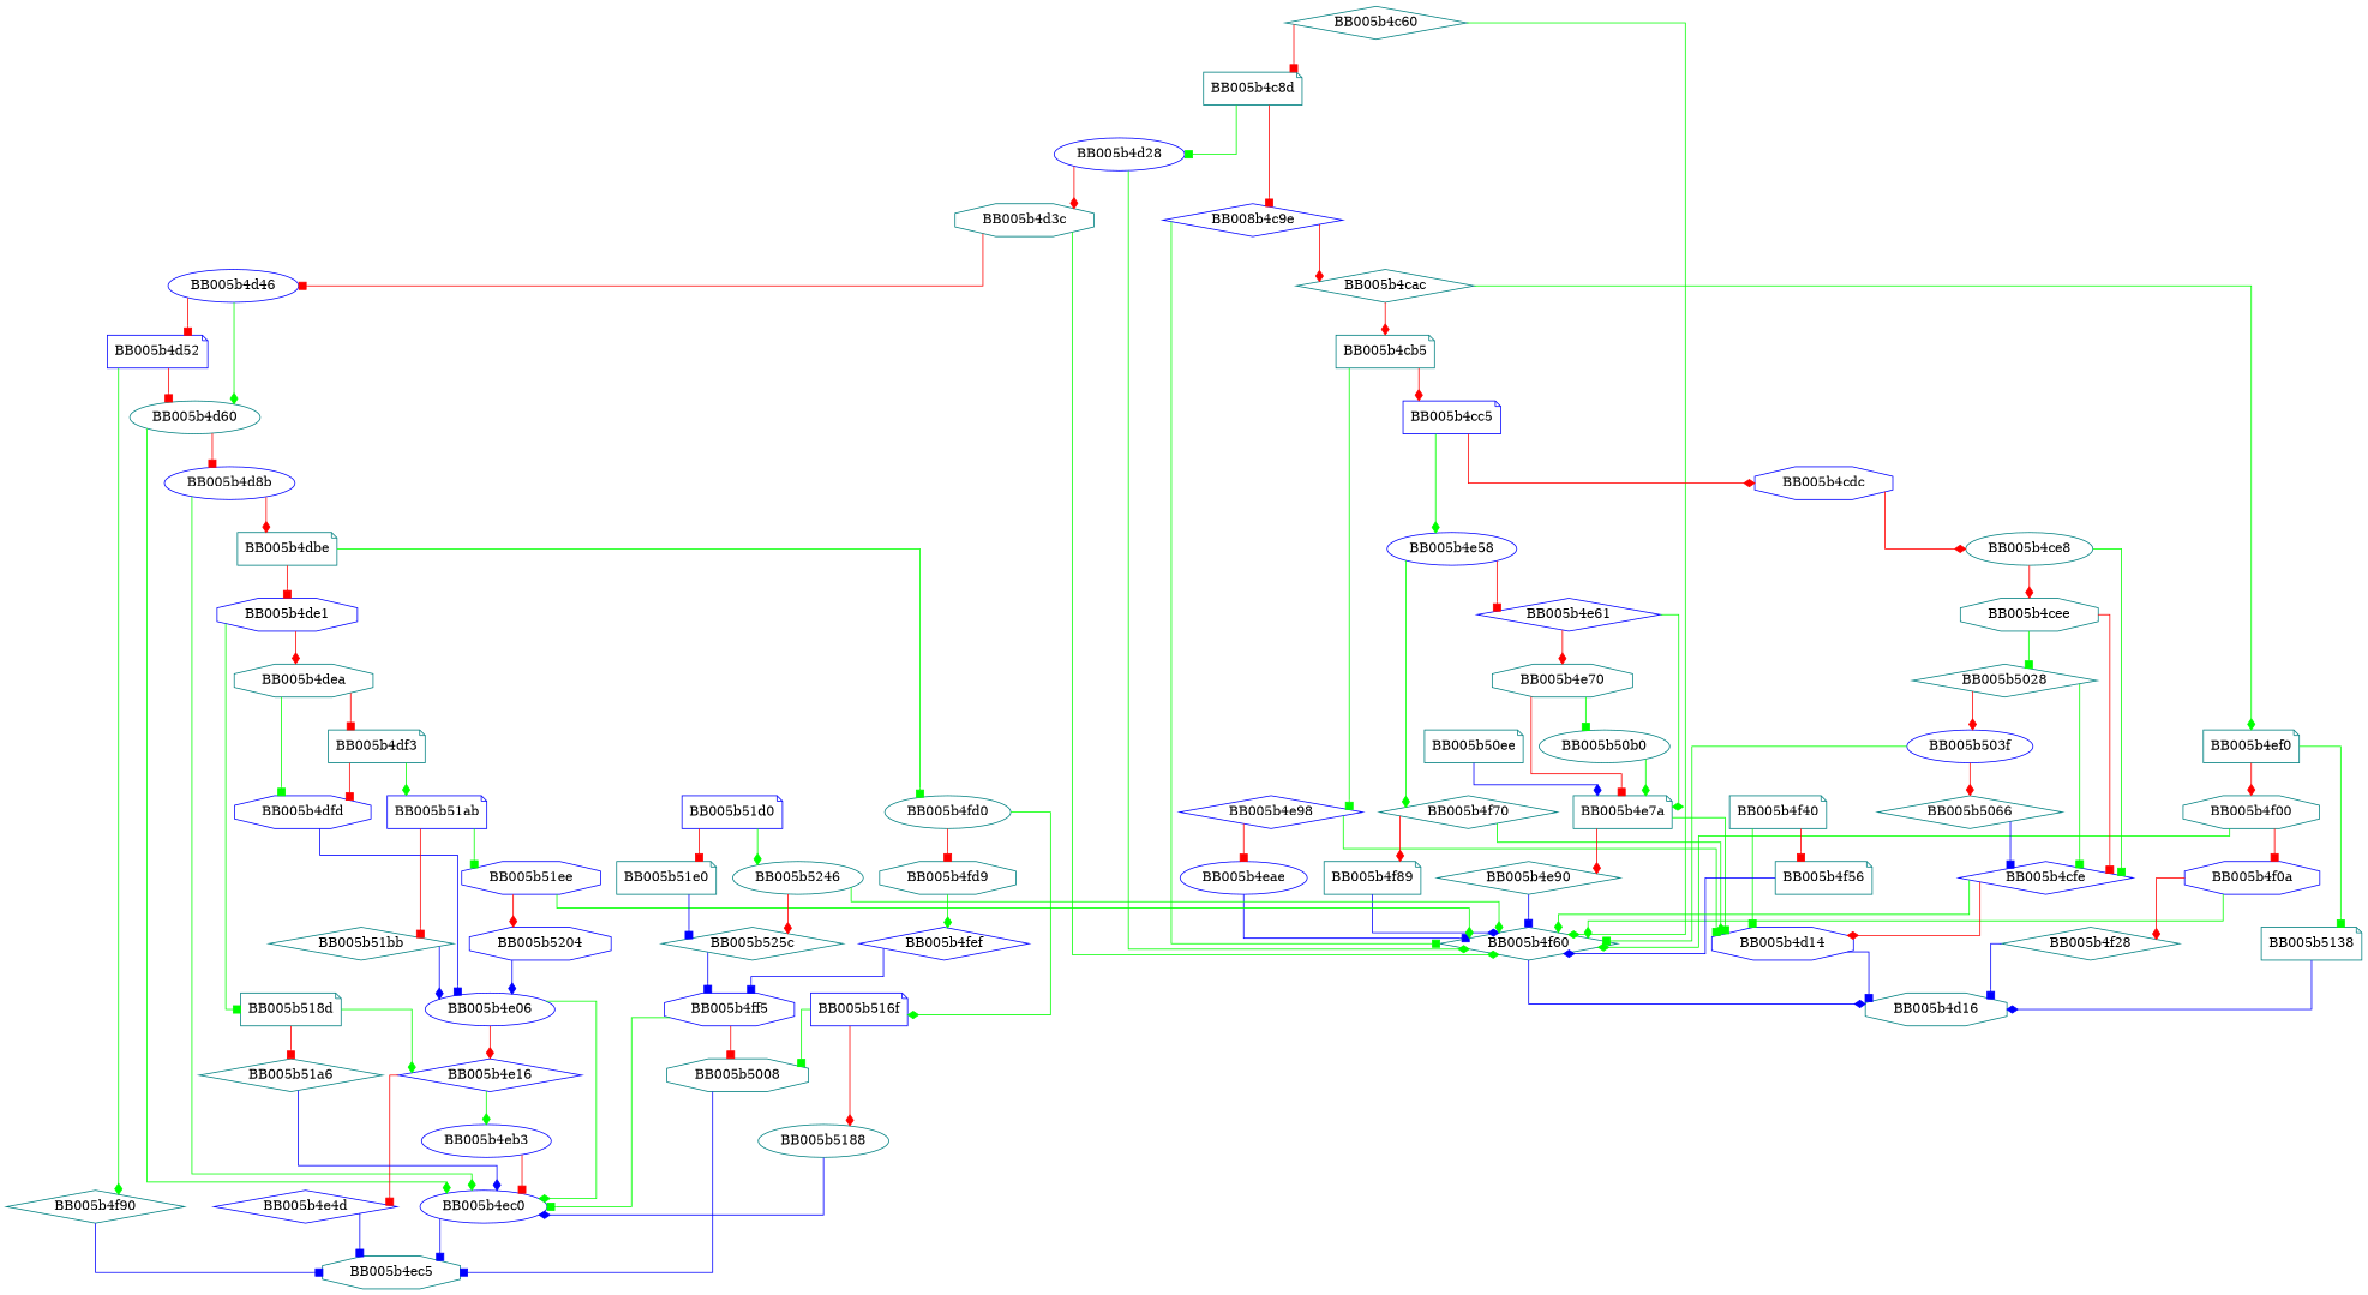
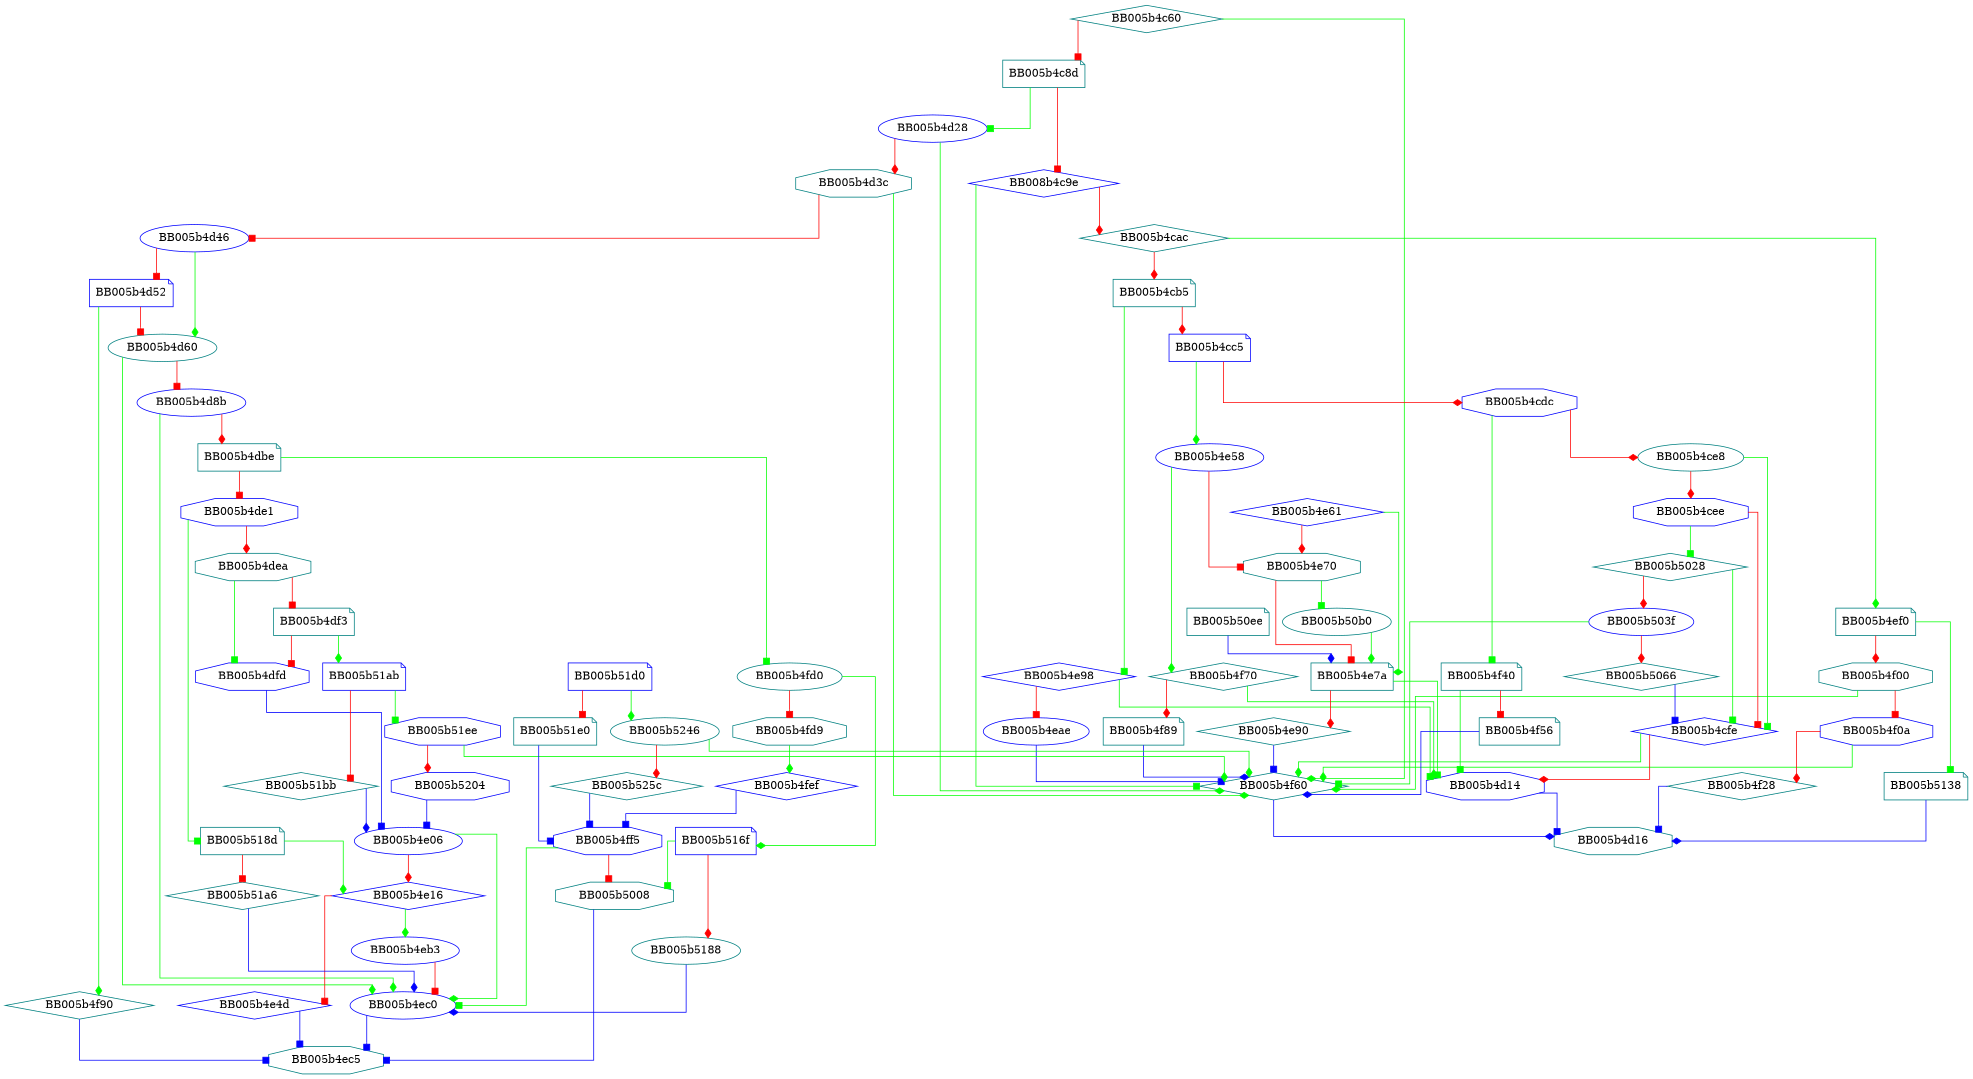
  digraph {
    splines=ortho
    node [color=teal shape=diamond]
    edge [arrowhead=box color=green]
    BB005b4c60
    BB005b4f60
    BB005b4c8d [shape=note]
    BB005b4d16 [shape=octagon]
    BB005b4d28 [color=blue shape=ellipse]
    n6 [color=blue label=BB008b4c9e]
    BB005b4d3c [shape=octagon]
    BB005b4cac
    BB005b4d46 [color=blue shape=ellipse]
    BB005b4ef0 [shape=note]
    BB005b4cb5 [shape=note]
    BB005b5138 [shape=note]
    BB005b4f00 [shape=octagon]
    BB005b4e98 [color=blue]
    BB005b4cc5 [color=blue shape=note]
    BB005b4f0a [color=blue shape=octagon]
    BB005b4d14 [color=blue shape=octagon]
    BB005b4eae [color=blue shape=ellipse]
    BB005b4e58 [color=blue shape=ellipse]
    BB005b4cdc [color=blue shape=octagon]
    BB005b4f70
    BB005b4e61 [color=blue]
    BB005b4f40 [shape=note]
    BB005b4ce8 [shape=ellipse]
    BB005b4f89 [shape=note]
    BB005b4e7a [shape=note]
    BB005b4e70 [shape=octagon]
    BB005b4f56 [shape=note]
    BB005b4cfe [color=blue]
-   BB005b4cee [shape=octagon]
+   BB005b4cee [color=blue shape=octagon]
    BB005b5028
    BB005b503f [color=blue shape=ellipse]
    BB005b5066
    BB005b4d60 [shape=ellipse]
    BB005b4d52 [color=blue shape=note]
    BB005b4ec0 [color=blue shape=ellipse]
    BB005b4d8b [color=blue shape=ellipse]
    BB005b4f90
    BB005b4ec5 [shape=octagon]
    BB005b4dbe [shape=note]
    BB005b4fd0 [shape=ellipse]
    BB005b4de1 [color=blue shape=octagon]
    BB005b516f [color=blue shape=note]
    BB005b4fd9 [shape=octagon]
    BB005b518d [shape=note]
    BB005b4dea [shape=octagon]
    BB005b5008 [shape=octagon]
    BB005b5188 [shape=ellipse]
    BB005b4fef [color=blue]
    BB005b4e16 [color=blue]
    BB005b51a6
    BB005b4dfd [color=blue shape=octagon]
    BB005b4df3 [shape=note]
    BB005b4eb3 [color=blue shape=ellipse]
    BB005b4e4d [color=blue]
    BB005b4e06 [color=blue shape=ellipse]
    BB005b51ab [color=blue shape=note]
    BB005b51ee [color=blue shape=octagon]
    BB005b51bb
    BB005b5204 [color=blue shape=octagon]
    BB005b4e90
    BB005b50b0 [shape=ellipse]
    BB005b4f28
    BB005b4ff5 [color=blue shape=octagon]
    BB005b51d0 [color=blue shape=note]
    BB005b5246 [shape=ellipse]
    BB005b51e0 [shape=note]
    BB005b525c
    BB005b50ee [shape=note]
    BB005b4c60 -> BB005b4f60 [arrowhead=diamond]
    BB005b4c60 -> BB005b4c8d [color=red]
    BB005b4f60 -> BB005b4d16 [arrowhead=diamond color=blue]
    BB005b4c8d -> BB005b4d28
    BB005b4c8d -> n6 [color=red]
    BB005b4d28 -> BB005b4f60 [arrowhead=diamond]
    BB005b4d28 -> BB005b4d3c [arrowhead=diamond color=red]
    n6 -> BB005b4f60
    n6 -> BB005b4cac [arrowhead=diamond color=red]
    BB005b4d3c -> BB005b4f60 [arrowhead=diamond]
    BB005b4d3c -> BB005b4d46 [color=red]
    BB005b4cac -> BB005b4ef0 [arrowhead=diamond]
    BB005b4cac -> BB005b4cb5 [arrowhead=diamond color=red]
    BB005b4d46 -> BB005b4d60 [arrowhead=diamond]
    BB005b4d46 -> BB005b4d52 [color=red]
    BB005b4ef0 -> BB005b5138
    BB005b4ef0 -> BB005b4f00 [arrowhead=diamond color=red]
    BB005b4cb5 -> BB005b4e98
    BB005b4cb5 -> BB005b4cc5 [arrowhead=diamond color=red]
    BB005b5138 -> BB005b4d16 [arrowhead=diamond color=blue]
    BB005b4f00 -> BB005b4f60 [arrowhead=diamond]
    BB005b4f00 -> BB005b4f0a [color=red]
    BB005b4e98 -> BB005b4d14
    BB005b4e98 -> BB005b4eae [color=red]
    BB005b4cc5 -> BB005b4e58 [arrowhead=diamond]
    BB005b4cc5 -> BB005b4cdc [arrowhead=diamond color=red]
    BB005b4f0a -> BB005b4f60 [arrowhead=diamond]
    BB005b4f0a -> BB005b4f28 [arrowhead=diamond color=red]
    BB005b4d14 -> BB005b4d16 [color=blue]
    BB005b4eae -> BB005b4f60 [color=blue]
    BB005b4e58 -> BB005b4f70 [arrowhead=diamond]
-   BB005b4e58 -> BB005b4e61 [color=red]
+   BB005b4e58 -> BB005b4e70 [color=red]
+   BB005b4cdc -> BB005b4f40
    BB005b4cdc -> BB005b4ce8 [arrowhead=diamond color=red]
    BB005b4f70 -> BB005b4d14 [arrowhead=diamond]
    BB005b4f70 -> BB005b4f89 [arrowhead=diamond color=red]
    BB005b4e61 -> BB005b4e7a [arrowhead=diamond]
    BB005b4e61 -> BB005b4e70 [arrowhead=diamond color=red]
    BB005b4f40 -> BB005b4d14
    BB005b4f40 -> BB005b4f56 [color=red]
    BB005b4ce8 -> BB005b4cfe
    BB005b4ce8 -> BB005b4cee [arrowhead=diamond color=red]
    BB005b4f89 -> BB005b4f60 [arrowhead=diamond color=blue]
    BB005b4e7a -> BB005b4d14
    BB005b4e7a -> BB005b4e90 [arrowhead=diamond color=red]
    BB005b4e70 -> BB005b4e7a [color=red]
    BB005b4e70 -> BB005b50b0
    BB005b4f56 -> BB005b4f60 [arrowhead=diamond color=blue]
    BB005b4cfe -> BB005b4f60 [arrowhead=diamond]
    BB005b4cfe -> BB005b4d14 [arrowhead=diamond color=red]
    BB005b4cee -> BB005b4cfe [color=red]
    BB005b4cee -> BB005b5028
    BB005b5028 -> BB005b4cfe
    BB005b5028 -> BB005b503f [arrowhead=diamond color=red]
    BB005b503f -> BB005b4f60
    BB005b503f -> BB005b5066 [arrowhead=diamond color=red]
    BB005b5066 -> BB005b4cfe [color=blue]
    BB005b4d60 -> BB005b4ec0 [arrowhead=diamond]
    BB005b4d60 -> BB005b4d8b [color=red]
    BB005b4d52 -> BB005b4d60 [color=red]
    BB005b4d52 -> BB005b4f90 [arrowhead=diamond]
    BB005b4ec0 -> BB005b4ec5 [color=blue]
    BB005b4d8b -> BB005b4ec0 [arrowhead=diamond]
    BB005b4d8b -> BB005b4dbe [arrowhead=diamond color=red]
    BB005b4f90 -> BB005b4ec5 [color=blue]
    BB005b4dbe -> BB005b4fd0
    BB005b4dbe -> BB005b4de1 [color=red]
    BB005b4fd0 -> BB005b516f [arrowhead=diamond]
    BB005b4fd0 -> BB005b4fd9 [color=red]
    BB005b4de1 -> BB005b518d
    BB005b4de1 -> BB005b4dea [arrowhead=diamond color=red]
    BB005b516f -> BB005b5008
    BB005b516f -> BB005b5188 [arrowhead=diamond color=red]
    BB005b4fd9 -> BB005b4fef [arrowhead=diamond]
    BB005b518d -> BB005b4e16 [arrowhead=diamond]
    BB005b518d -> BB005b51a6 [color=red]
    BB005b4dea -> BB005b4dfd
    BB005b4dea -> BB005b4df3 [color=red]
    BB005b5008 -> BB005b4ec5 [color=blue]
    BB005b5188 -> BB005b4ec0 [arrowhead=diamond color=blue]
    BB005b4fef -> BB005b4ff5 [color=blue]
    BB005b4e16 -> BB005b4eb3 [arrowhead=diamond]
    BB005b4e16 -> BB005b4e4d [color=red]
    BB005b51a6 -> BB005b4ec0 [arrowhead=diamond color=blue]
    BB005b4dfd -> BB005b4e06 [color=blue]
    BB005b4df3 -> BB005b4dfd [color=red]
    BB005b4df3 -> BB005b51ab [arrowhead=diamond]
    BB005b4eb3 -> BB005b4ec0 [color=red]
    BB005b4e4d -> BB005b4ec5 [color=blue]
    BB005b4e06 -> BB005b4ec0 [arrowhead=diamond]
    BB005b4e06 -> BB005b4e16 [arrowhead=diamond color=red]
    BB005b51ab -> BB005b51ee
    BB005b51ab -> BB005b51bb [color=red]
    BB005b51ee -> BB005b4f60 [arrowhead=diamond]
    BB005b51ee -> BB005b5204 [arrowhead=diamond color=red]
    BB005b51bb -> BB005b4e06 [arrowhead=diamond color=blue]
-   BB005b5204 -> BB005b4e06 [arrowhead=diamond color=blue]
+   BB005b5204 -> BB005b4e06 [color=blue]
    BB005b4e90 -> BB005b4f60 [color=blue]
    BB005b50b0 -> BB005b4e7a [arrowhead=diamond]
    BB005b4f28 -> BB005b4d16 [color=blue]
    BB005b4ff5 -> BB005b4ec0
    BB005b4ff5 -> BB005b5008 [color=red]
    BB005b51d0 -> BB005b5246 [arrowhead=diamond]
    BB005b51d0 -> BB005b51e0 [color=red]
    BB005b5246 -> BB005b4f60 [arrowhead=diamond]
    BB005b5246 -> BB005b525c [arrowhead=diamond color=red]
-   BB005b51e0 -> BB005b525c [color=blue]
+   BB005b51e0 -> BB005b4ff5 [color=blue]
    BB005b525c -> BB005b4ff5 [color=blue]
    BB005b50ee -> BB005b4e7a [arrowhead=diamond color=blue]
  }
